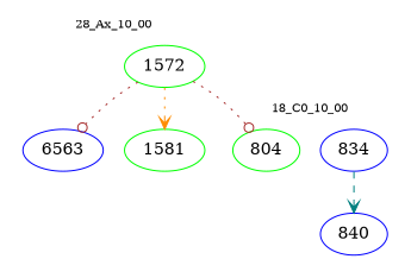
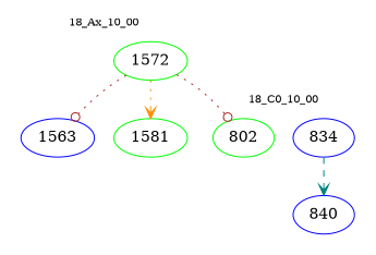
  digraph {
    node [color=green]
    edge [arrowhead=odot color=brown style=dotted]
    n1 [label=1572]
-   n2 [color=blue label=6563]
+   n2 [color=blue label=1563]
    n3 [label=1581]
    n4 [color=blue label=834]
-   n5 [label=804]
+   n5 [label=802]
    n6 [color=blue label=840]
    subgraph cluster_1 {
      color=white
      fontsize=10
-     label="28_Ax_10_00"
+     label="18_Ax_10_00"
      n1
      n2
      n3
    }
    subgraph cluster_2 {
      color=white
      fontsize=10
      label="18_C0_10_00"
      n4
      n5
      n6
    }
    n1 -> n2
    n1 -> n3 [arrowhead=vee color=darkorange]
    n1 -> n5
    n4 -> n6 [arrowhead=vee color=teal style=dashed]
  }
